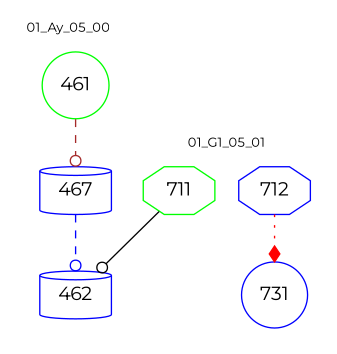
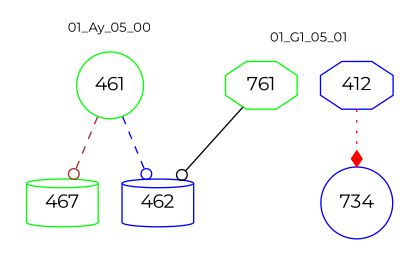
  digraph {
    fontname=Montserrat
    node [color=blue fontname=Montserrat shape=circle]
    edge [arrowhead=odot fontname=Montserrat style=dashed]
    n1 [color=green label=461]
-   n2 [label=467 shape=cylinder]
+   n2 [color=green label=467 shape=cylinder]
    n3 [label=462 shape=cylinder]
-   n4 [color=green label=711 shape=octagon]
-   n5 [label=712 shape=octagon]
-   n6 [label=731]
+   n4 [color=green label=761 shape=octagon]
+   n5 [label=412 shape=octagon]
+   n6 [label=734]
    subgraph cluster_1 {
      color=white
      fontsize=10
      label="01_Ay_05_00"
      n1
      n2
      n3
    }
    subgraph cluster_2 {
      color=white
      fontsize=10
      label="01_G1_05_01"
      n4
      n5
      n6
    }
    n1 -> n2 [color=brown]
-   n2 -> n3 [color=blue]
+   n1 -> n3 [color=blue]
    n4 -> n3 [color=black style=solid]
    n5 -> n6 [arrowhead=diamond color=red style=dotted]
  }
